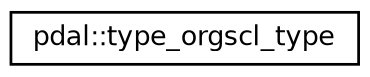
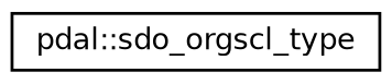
  digraph {
    rankdir=LR
-   n1 [color=black fillcolor=white fontname=Helvetica fontsize=10 height=0.2 label="pdal::type_orgscl_type" shape=record style=filled width=0.4]
+   n1 [color=black fillcolor=white fontname=Helvetica fontsize=10 height=0.2 label="pdal::sdo_orgscl_type" shape=record style=filled width=0.4]
  }
